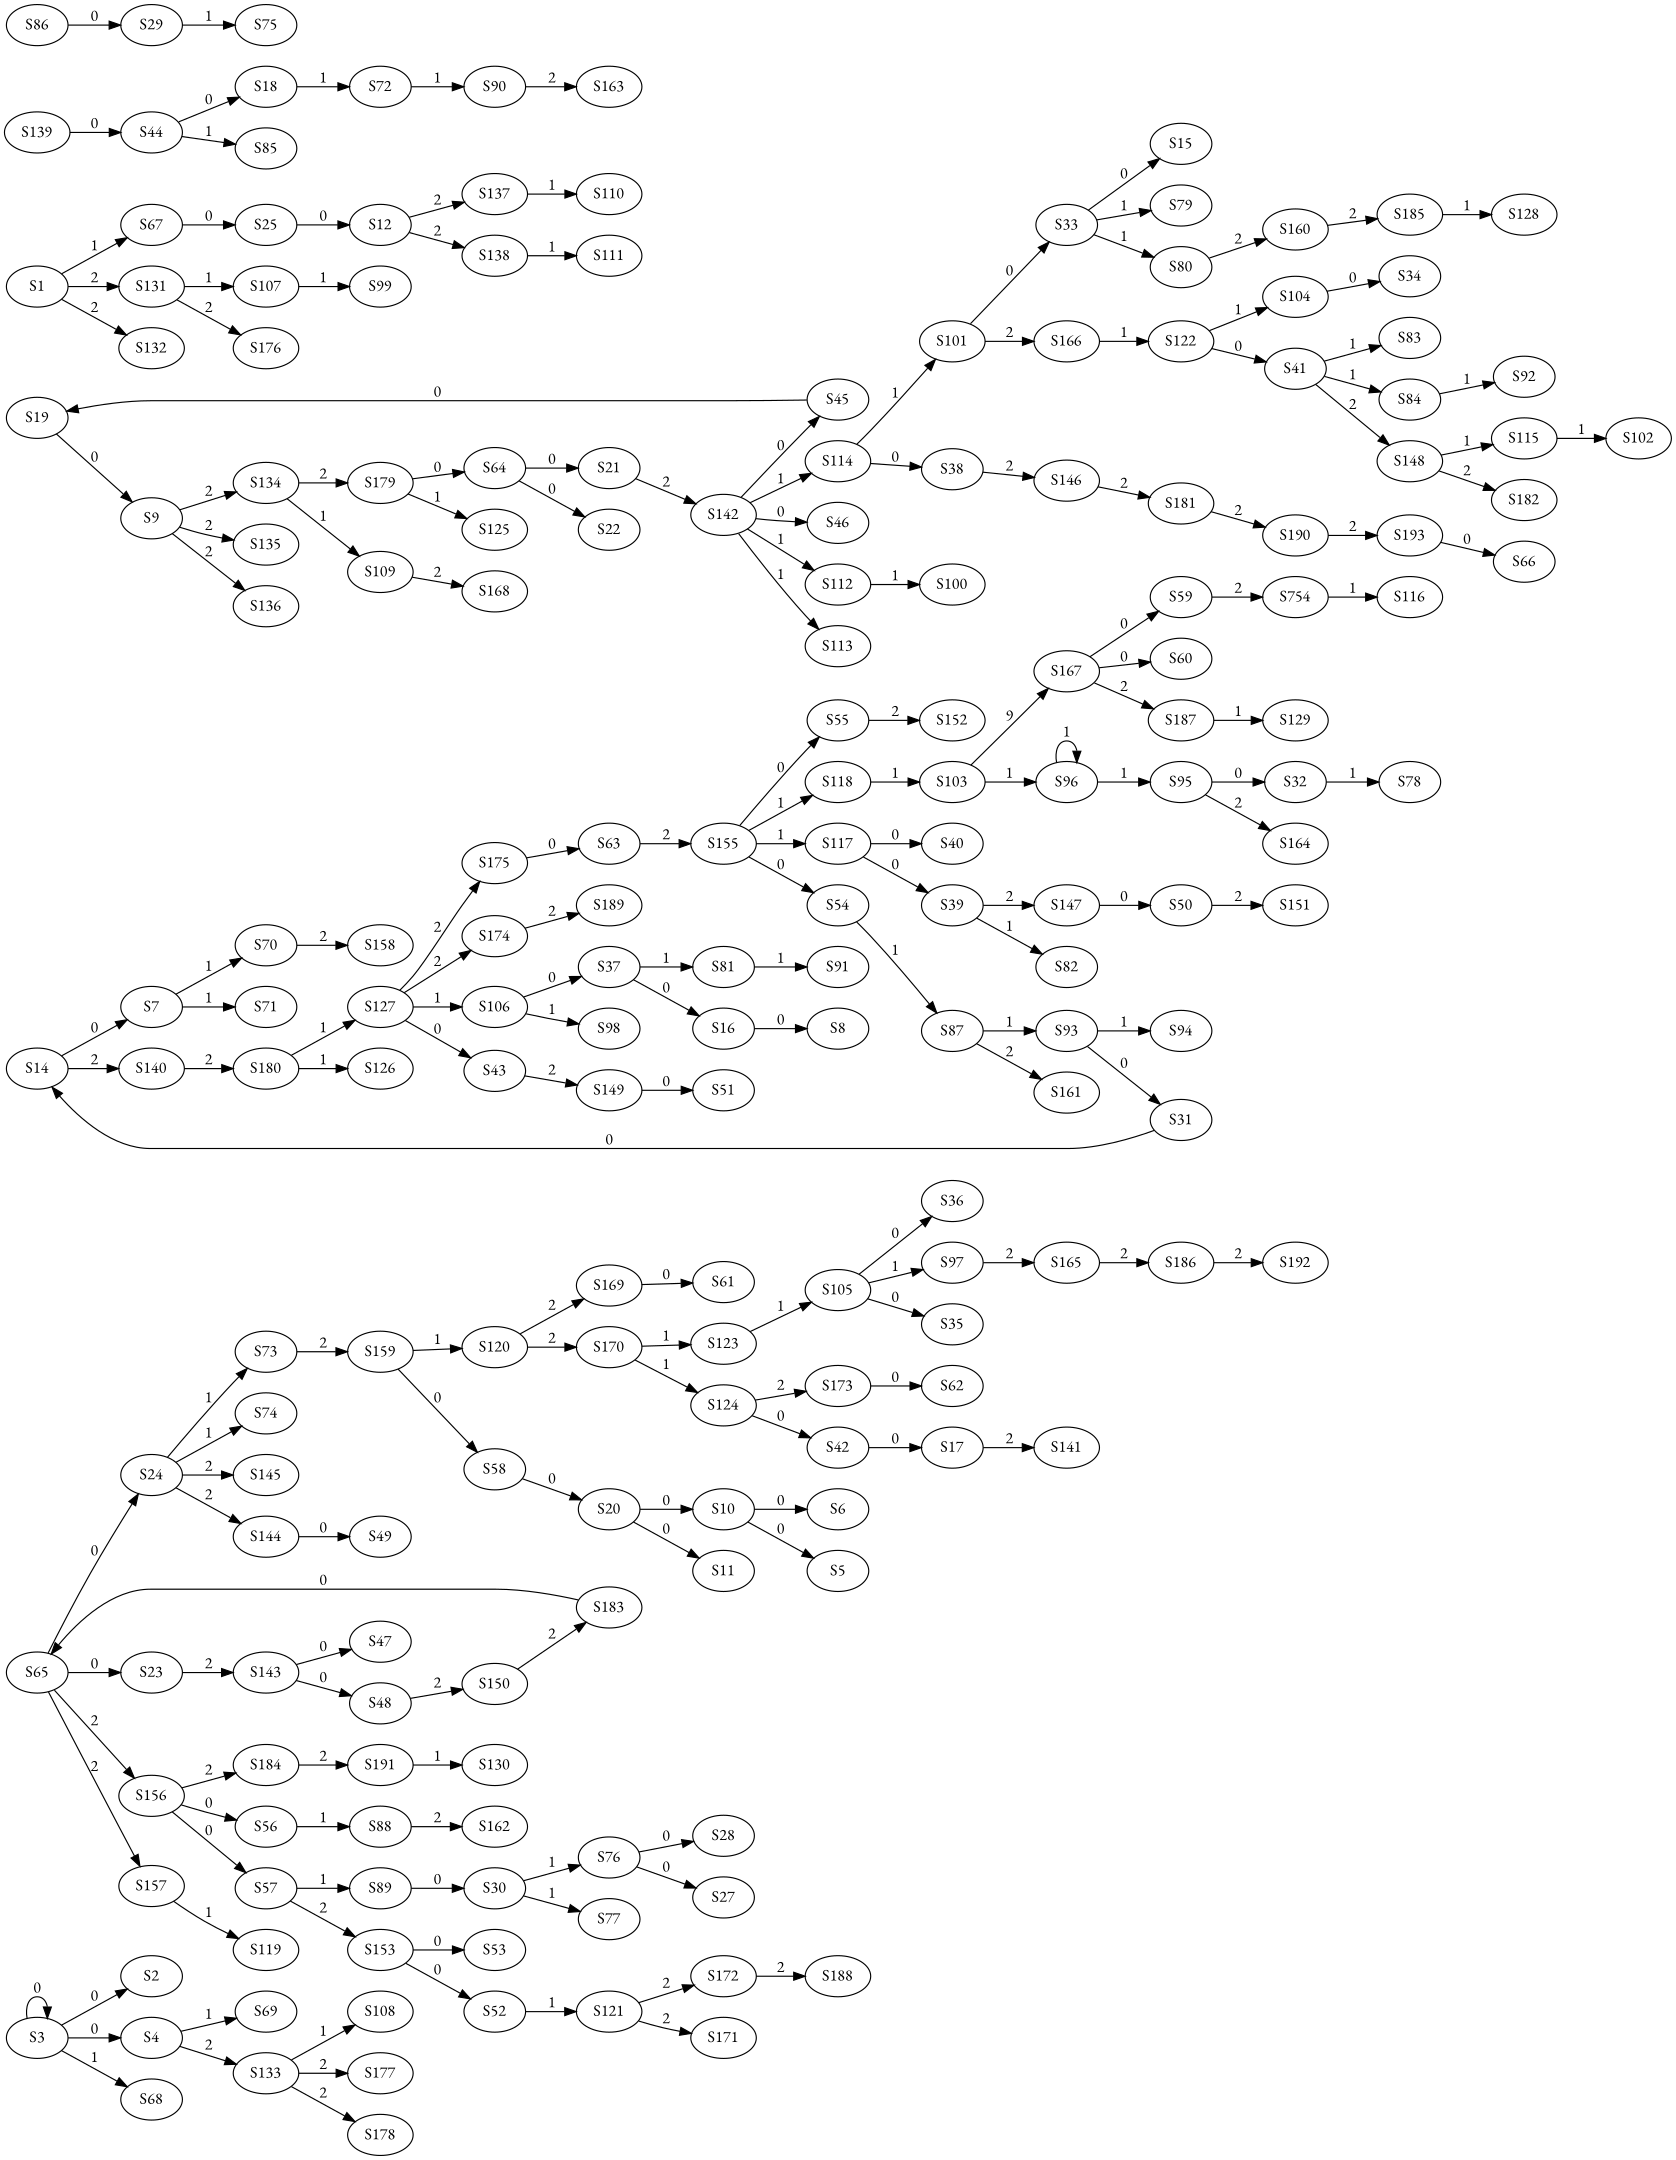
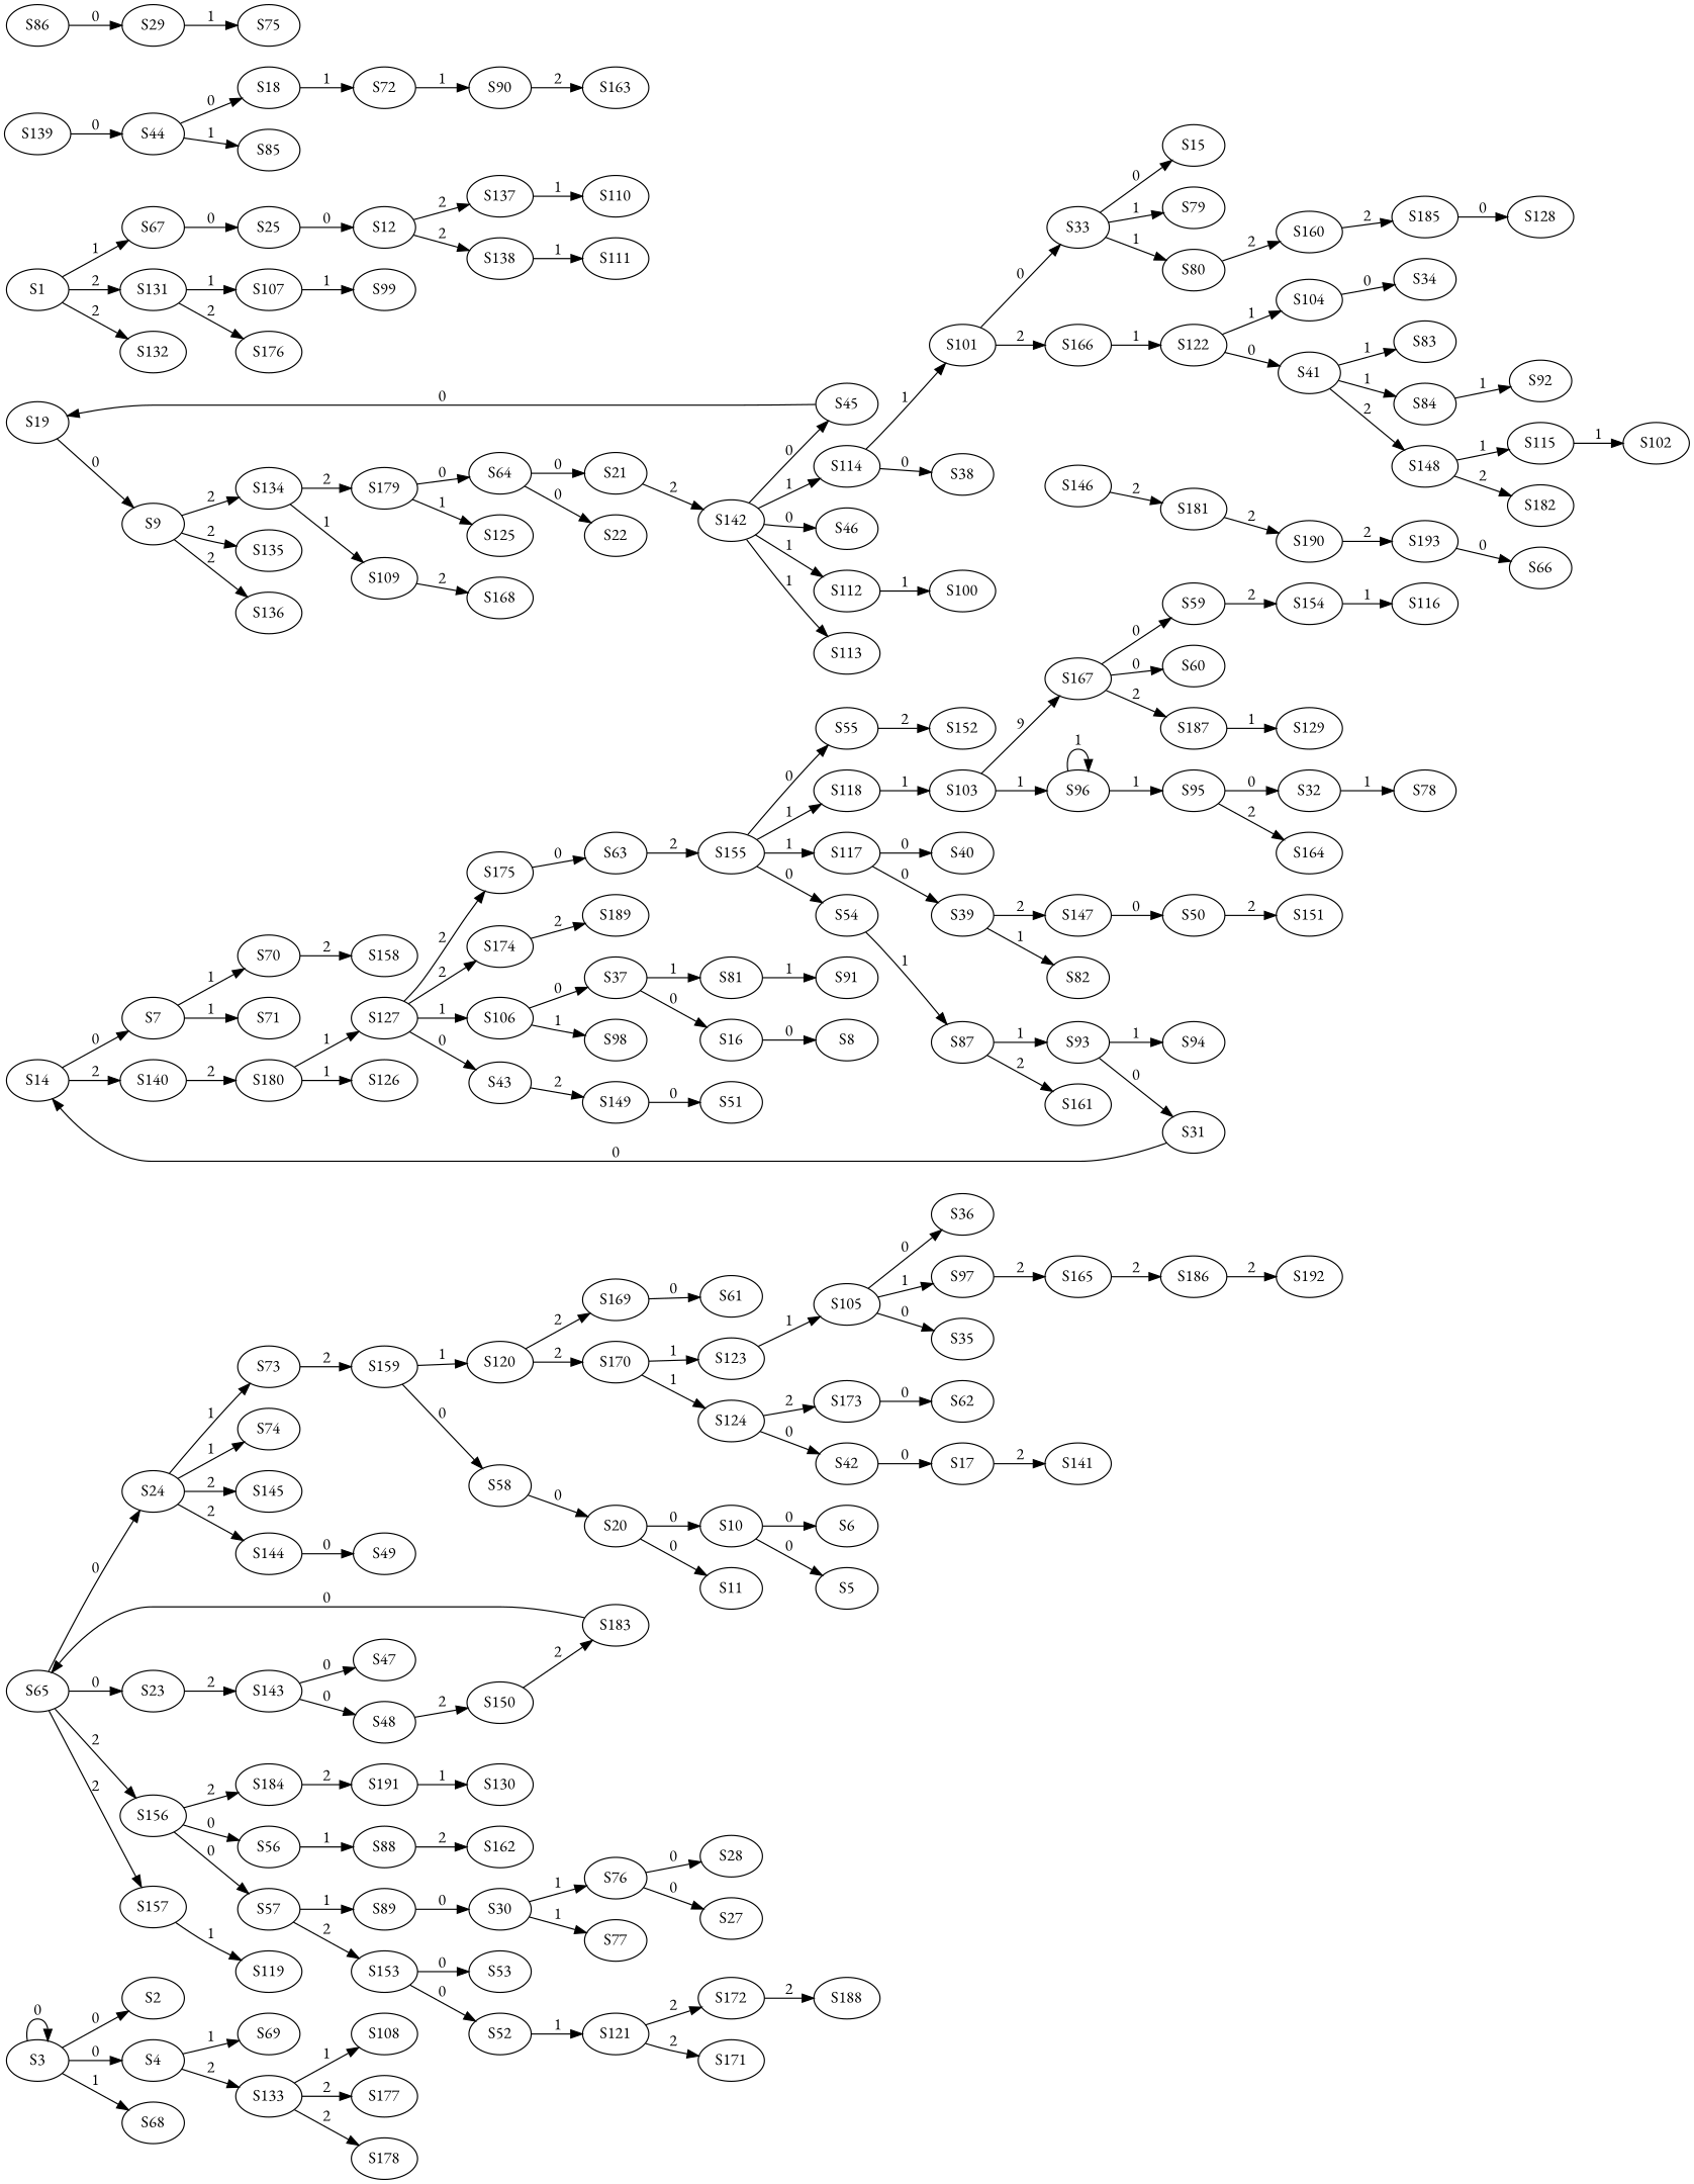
  strict digraph {
    fontname="EB Garamond"
    rankdir=LR
    node [fontname="EB Garamond"]
    edge [fontname="EB Garamond"]
    S3
    S2
    S4
    S68
    S69
    S133
    S108
    S177
    S178
    S10
    S5
    S6
    S14
    S7
    S140
    S70
    S71
    S180
    S158
    S16
    S8
    S19
    S9
    S134
    S135
    S136
    S179
    S109
    S20
    S11
    S25
    S12
    S137
    S138
    S110
    S111
    S31
    S139
    S44
    S33
    S15
    S79
    S80
    S160
    S37
    S81
    S91
    S42
    S17
    S141
    S18
    S85
    S72
    S90
    S45
    S58
    S64
    S21
    S22
    S142
    S114
    S46
    S112
    S113
    S65
    S23
    S24
    S156
    S157
    S143
    S144
    S73
    S74
    S145
    S56
    S57
    S184
    S119
    S47
    S48
    S49
    S159
    S67
    S76
    S27
    S28
    S86
    S29
    S75
    S89
    S30
    S77
    S93
    S94
    S95
    S32
    S164
    S78
    S101
    S166
    S122
    S104
    S34
    S105
    S35
    S36
    S97
    S165
    S106
    S98
    S38
    S146
    S181
    S117
    S39
    S40
    S147
    S82
    S50
    S41
    S83
    S84
    S148
    S92
    S115
    S182
    S124
    S173
    S62
    S127
    S43
    S175
    S174
    S149
    S63
    S189
    S51
    S100
    S150
    S183
    S151
    S153
    S52
    S53
    S121
    S155
    S54
    S55
    S118
    S87
    S152
    S103
    S161
    S88
    S191
    S162
    S120
    S169
    S170
    S167
    S59
    S60
    S187
-   S154 [label=S754]
+   S154
    S129
    S116
    S61
    S125
    S193
    S66
    S1
    S131
    S132
    S107
    S176
    S163
    S185
    S96
    S186
    S99
    S102
    S123
    S168
    S171
    S172
    S188
    S126
    S128
    S130
    S190
    S192
    S3 -> S3 [label=0]
    S3 -> S2 [label=0]
    S3 -> S4 [label=0]
    S3 -> S68 [label=1]
    S4 -> S69 [label=1]
    S4 -> S133 [label=2]
    S133 -> S108 [label=1]
    S133 -> S177 [label=2]
    S133 -> S178 [label=2]
    S10 -> S5 [label=0]
    S10 -> S6 [label=0]
    S14 -> S7 [label=0]
    S14 -> S140 [label=2]
    S7 -> S70 [label=1]
    S7 -> S71 [label=1]
    S140 -> S180 [label=2]
    S70 -> S158 [label=2]
    S180 -> S127 [label=1]
    S180 -> S126 [label=1]
    S16 -> S8 [label=0]
    S19 -> S9 [label=0]
    S9 -> S134 [label=2]
    S9 -> S135 [label=2]
    S9 -> S136 [label=2]
    S134 -> S179 [label=2]
    S134 -> S109 [label=1]
    S179 -> S64 [label=0]
    S179 -> S125 [label=1]
    S109 -> S168 [label=2]
    S20 -> S10 [label=0]
    S20 -> S11 [label=0]
    S25 -> S12 [label=0]
    S12 -> S137 [label=2]
    S12 -> S138 [label=2]
    S137 -> S110 [label=1]
    S138 -> S111 [label=1]
    S31 -> S14 [label=0]
    S139 -> S44 [label=0]
    S44 -> S18 [label=0]
    S44 -> S85 [label=1]
    S33 -> S15 [label=0]
    S33 -> S79 [label=1]
    S33 -> S80 [label=1]
    S80 -> S160 [label=2]
    S160 -> S185 [label=2]
    S37 -> S16 [label=0]
    S37 -> S81 [label=1]
    S81 -> S91 [label=1]
    S42 -> S17 [label=0]
    S17 -> S141 [label=2]
    S18 -> S72 [label=1]
    S72 -> S90 [label=1]
    S90 -> S163 [label=2]
    S45 -> S19 [label=0]
    S58 -> S20 [label=0]
    S64 -> S21 [label=0]
    S64 -> S22 [label=0]
    S21 -> S142 [label=2]
    S142 -> S45 [label=0]
    S142 -> S114 [label=1]
    S142 -> S46 [label=0]
    S142 -> S112 [label=1]
    S142 -> S113 [label=1]
    S114 -> S101 [label=1]
    S114 -> S38 [label=0]
    S112 -> S100 [label=1]
    S65 -> S23 [label=0]
    S65 -> S24 [label=0]
    S65 -> S156 [label=2]
    S65 -> S157 [label=2]
    S23 -> S143 [label=2]
    S24 -> S144 [label=2]
    S24 -> S73 [label=1]
    S24 -> S74 [label=1]
    S24 -> S145 [label=2]
    S156 -> S56 [label=0]
    S156 -> S57 [label=0]
    S156 -> S184 [label=2]
    S157 -> S119 [label=1]
    S143 -> S47 [label=0]
    S143 -> S48 [label=0]
    S144 -> S49 [label=0]
    S73 -> S159 [label=2]
    S56 -> S88 [label=1]
    S57 -> S89 [label=1]
    S57 -> S153 [label=2]
    S184 -> S191 [label=2]
    S48 -> S150 [label=2]
    S159 -> S58 [label=0]
    S159 -> S120 [label=1]
    S67 -> S25 [label=0]
    S76 -> S27 [label=0]
    S76 -> S28 [label=0]
    S86 -> S29 [label=0]
    S29 -> S75 [label=1]
    S89 -> S30 [label=0]
    S30 -> S76 [label=1]
    S30 -> S77 [label=1]
    S93 -> S31 [label=0]
    S93 -> S94 [label=1]
    S95 -> S32 [label=0]
    S95 -> S164 [label=2]
    S32 -> S78 [label=1]
    S101 -> S33 [label=0]
    S101 -> S166 [label=2]
    S166 -> S122 [label=1]
    S122 -> S104 [label=1]
    S122 -> S41 [label=0]
    S104 -> S34 [label=0]
    S105 -> S35 [label=0]
    S105 -> S36 [label=0]
    S105 -> S97 [label=1]
    S97 -> S165 [label=2]
    S165 -> S186 [label=2]
    S106 -> S37 [label=0]
    S106 -> S98 [label=1]
-   S38 -> S146 [label=2]
    S146 -> S181 [label=2]
    S181 -> S190 [label=2]
    S117 -> S39 [label=0]
    S117 -> S40 [label=0]
    S39 -> S147 [label=2]
    S39 -> S82 [label=1]
    S147 -> S50 [label=0]
    S50 -> S151 [label=2]
    S41 -> S83 [label=1]
    S41 -> S84 [label=1]
    S41 -> S148 [label=2]
    S84 -> S92 [label=1]
    S148 -> S115 [label=1]
    S148 -> S182 [label=2]
    S115 -> S102 [label=1]
    S124 -> S42 [label=0]
    S124 -> S173 [label=2]
    S173 -> S62 [label=0]
    S127 -> S106 [label=1]
    S127 -> S43 [label=0]
    S127 -> S175 [label=2]
    S127 -> S174 [label=2]
    S43 -> S149 [label=2]
    S175 -> S63 [label=0]
    S174 -> S189 [label=2]
    S149 -> S51 [label=0]
    S63 -> S155 [label=2]
    S150 -> S183 [label=2]
    S183 -> S65 [label=0]
    S153 -> S52 [label=0]
    S153 -> S53 [label=0]
    S52 -> S121 [label=1]
    S121 -> S171 [label=2]
    S121 -> S172 [label=2]
    S155 -> S117 [label=1]
    S155 -> S54 [label=0]
    S155 -> S55 [label=0]
    S155 -> S118 [label=1]
    S54 -> S87 [label=1]
    S55 -> S152 [label=2]
    S118 -> S103 [label=1]
    S87 -> S93 [label=1]
    S87 -> S161 [label=2]
    S103 -> S167 [label=9]
    S103 -> S96 [label=1]
    S88 -> S162 [label=2]
    S191 -> S130 [label=1]
    S120 -> S169 [label=2]
    S120 -> S170 [label=2]
    S169 -> S61 [label=0]
    S170 -> S124 [label=1]
    S170 -> S123 [label=1]
    S167 -> S59 [label=0]
    S167 -> S60 [label=0]
    S167 -> S187 [label=2]
    S59 -> S154 [label=2]
    S187 -> S129 [label=1]
    S154 -> S116 [label=1]
    S193 -> S66 [label=0]
    S1 -> S67 [label=1]
    S1 -> S131 [label=2]
    S1 -> S132 [label=2]
    S131 -> S107 [label=1]
    S131 -> S176 [label=2]
    S107 -> S99 [label=1]
-   S185 -> S128 [label=1]
+   S185 -> S128 [label=0]
    S96 -> S95 [label=1]
    S96 -> S96 [label=1]
    S186 -> S192 [label=2]
    S123 -> S105 [label=1]
    S172 -> S188 [label=2]
    S190 -> S193 [label=2]
  }
